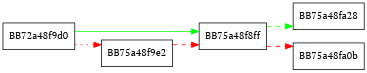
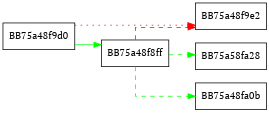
  digraph {
    fontname="PT Serif"
    rankdir=LR
    splines=ortho
    node [fontname="PT Serif" shape=box]
    edge [color=red fontname="PT Serif" style=dashed]
    n1 [label=BB75a48f8ff]
-   BB75a48f9d0 [label=BB72a48f9d0]
+   BB75a48f9d0
    BB75a48f9e2
-   BB75a48fa28
+   BB75a48fa28 [label=BB75a58fa28]
    BB75a48fa0b
    n1 -> BB75a48fa28 [color=green]
-   n1 -> BB75a48fa0b
+   n1 -> BB75a48fa0b [color=green]
    BB75a48f9d0 -> n1 [color=green style=solid]
    BB75a48f9d0 -> BB75a48f9e2 [style=dotted]
-   BB75a48f9e2 -> n1
+   n1 -> BB75a48f9e2
  }
